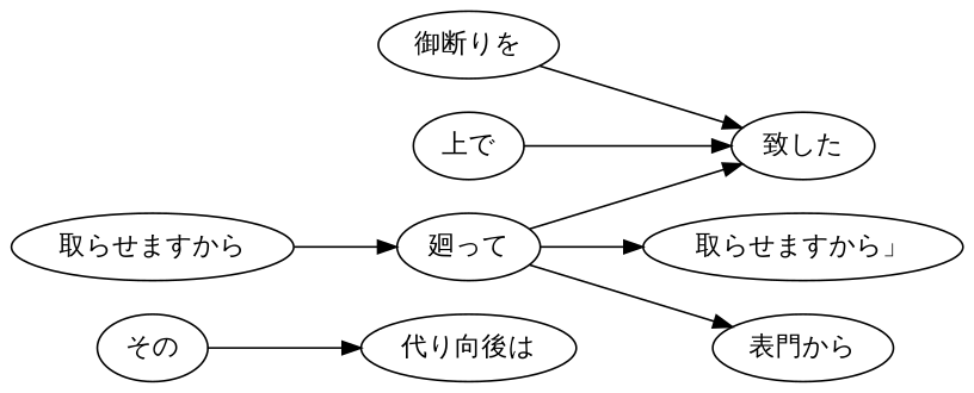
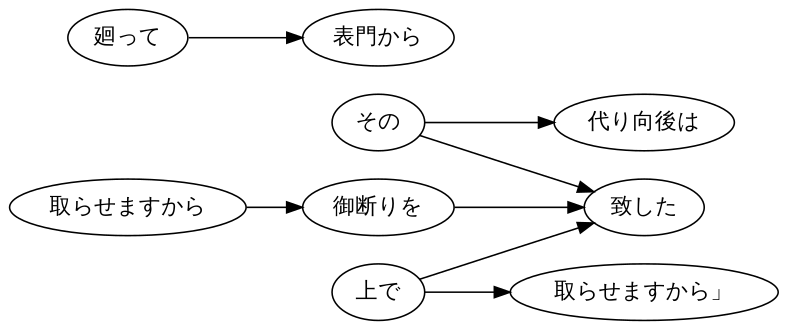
  digraph {
    rankdir=LR
    n1 [label="その"]
    n2 [label="代り向後は"]
    n3 [label="取らせますから」"]
    n4 [label="取らせますから"]
    n5 [label="廻って"]
    n6 [label="表門から"]
    n7 [label="致した"]
    n8 [label="御断りを"]
    n9 [label="上で"]
    n1 -> n2
-   n4 -> n5
+   n4 -> n8
    n5 -> n6
-   n5 -> n7
+   n1 -> n7
    n8 -> n7
-   n5 -> n3
+   n9 -> n3
    n9 -> n7
  }
